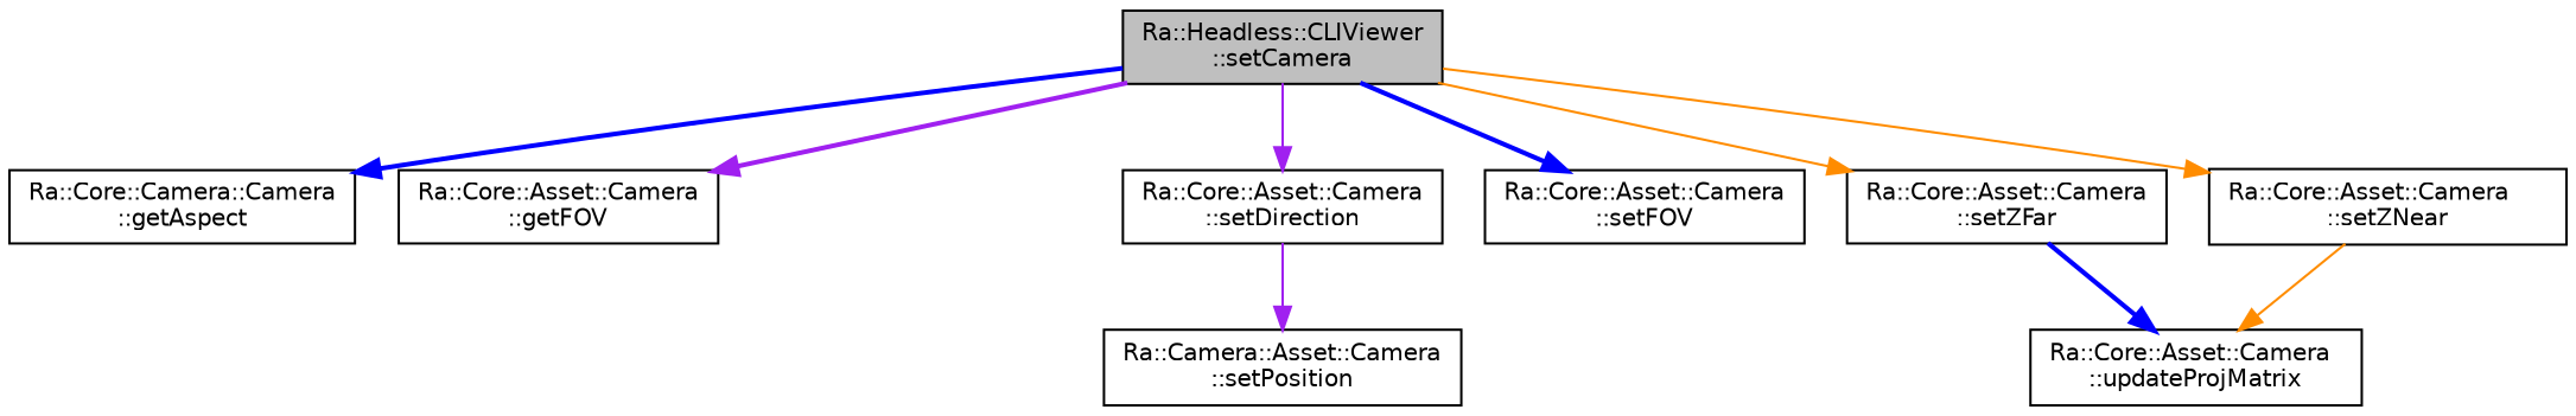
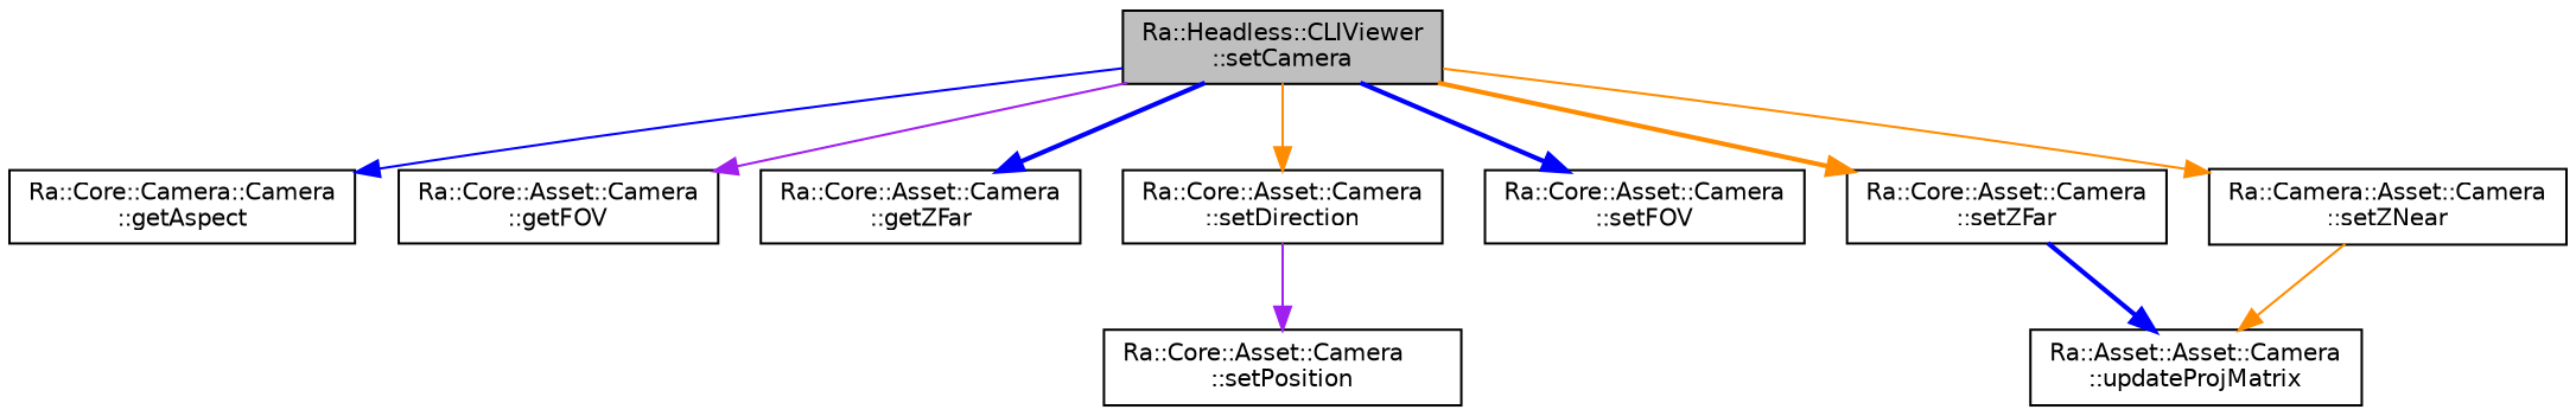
  digraph {
    rankdir=TB
    node [color=black fillcolor=white fontname=Helvetica fontsize=10 shape=record style=filled]
    edge [color=blue fontname=Helvetica fontsize=10 labelfontname=Helvetica labelfontsize=10 style=bold]
    n1 [fillcolor=grey75 fontcolor=black height=0.2 label="Ra::Headless::CLIViewer\l::setCamera" width=0.4]
    n2 [height=0.2 label="Ra::Core::Camera::Camera\l::getAspect" width=0.4]
    n3 [height=0.2 label="Ra::Core::Asset::Camera\l::getFOV" width=0.4]
+   n4 [height=0.2 label="Ra::Core::Asset::Camera\l::getZFar" width=0.4]
    n5 [height=0.2 label="Ra::Core::Asset::Camera\l::setDirection" width=0.4]
    n6 [height=0.2 label="Ra::Core::Asset::Camera\l::setFOV" width=0.4]
    n7 [height=0.2 label="Ra::Core::Asset::Camera\l::setZFar" width=0.4]
-   n8 [height=0.2 label="Ra::Core::Asset::Camera\l::setZNear" width=0.4]
-   n9 [height=0.2 label="Ra::Camera::Asset::Camera\l::setPosition" width=0.4]
-   n10 [height=0.2 label="Ra::Core::Asset::Camera\l::updateProjMatrix" width=0.4]
-   n1 -> n2
-   n1 -> n3 [color=purple]
-   n1 -> n5 [color=purple style=solid]
+   n8 [height=0.2 label="Ra::Camera::Asset::Camera\l::setZNear" width=0.4]
+   n9 [height=0.2 label="Ra::Core::Asset::Camera\l::setPosition" width=0.4]
+   n10 [height=0.2 label="Ra::Asset::Asset::Camera\l::updateProjMatrix" width=0.4]
+   n1 -> n2 [style=solid]
+   n1 -> n3 [color=purple style=solid]
+   n1 -> n4
+   n1 -> n5 [color=darkorange style=solid]
    n1 -> n6
-   n1 -> n7 [color=darkorange style=solid]
+   n1 -> n7 [color=darkorange]
    n1 -> n8 [color=darkorange style=solid]
    n5 -> n9 [color=purple style=solid]
    n7 -> n10
    n8 -> n10 [color=darkorange style=solid]
  }
